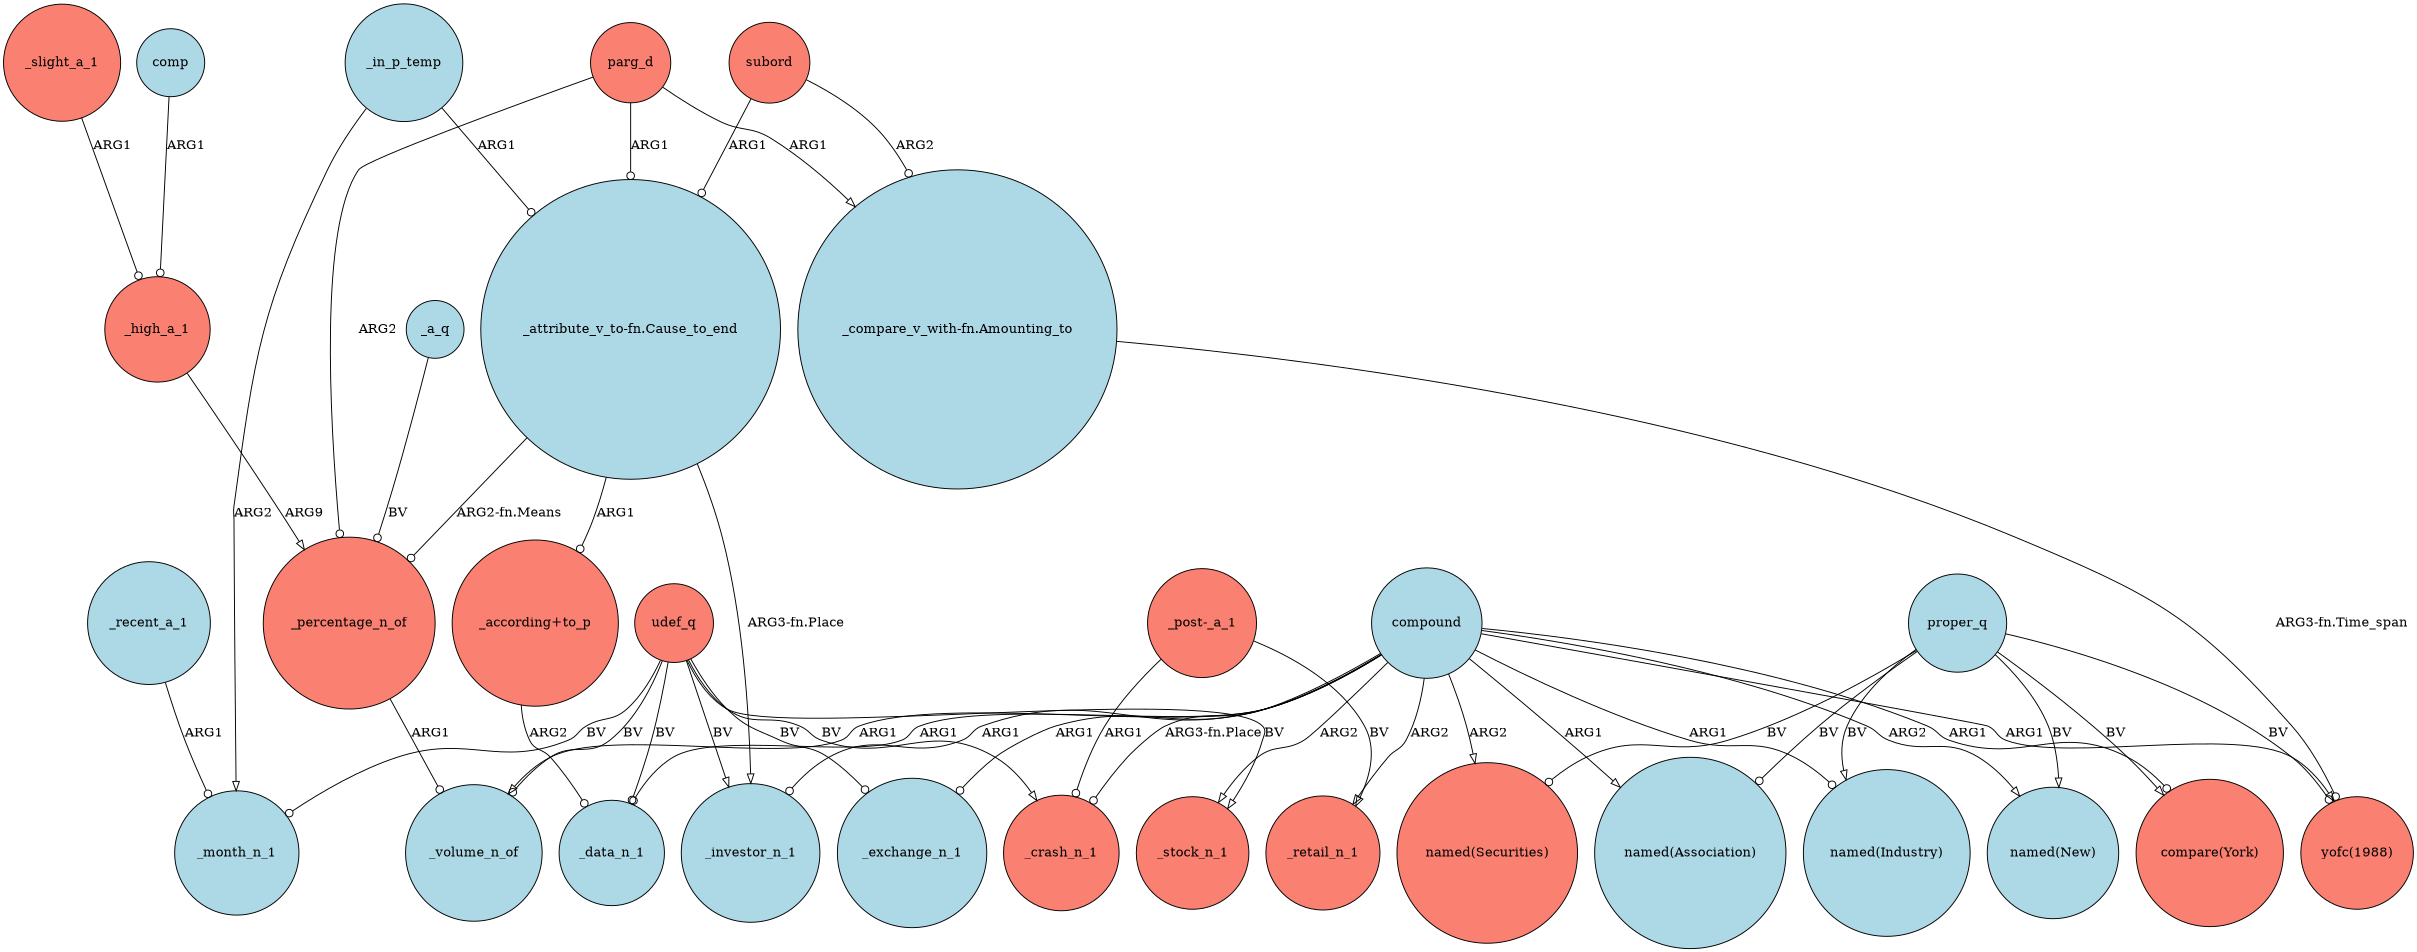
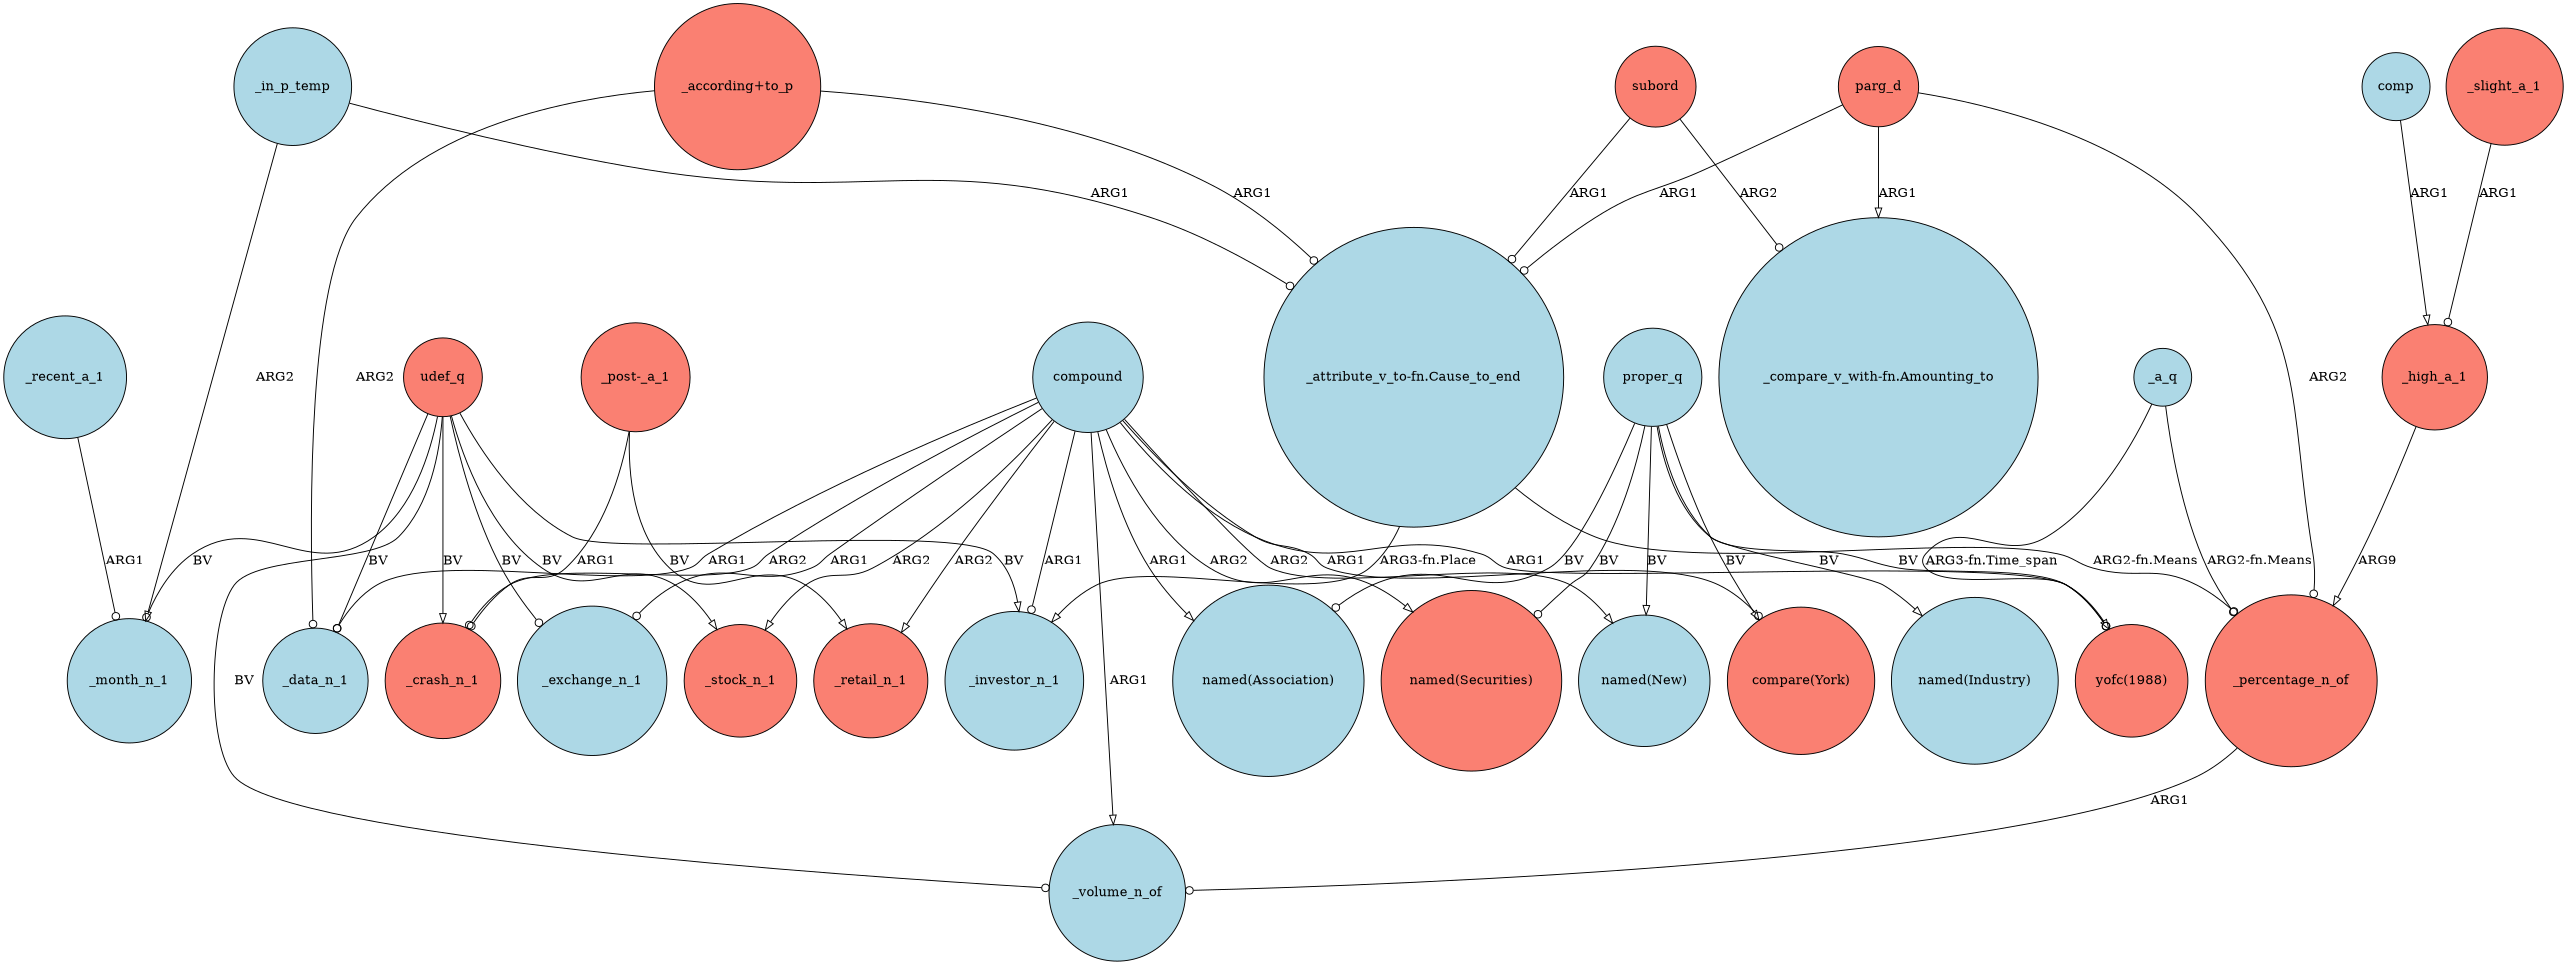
  digraph {
    node [fillcolor=lightblue shape=circle style=filled]
    edge [arrowhead=odot]
    udef_q [fillcolor=salmon]
    _month_n_1
    _volume_n_of
    _crash_n_1 [fillcolor=salmon]
    _data_n_1
    _exchange_n_1
    _stock_n_1 [fillcolor=salmon]
    _investor_n_1
    _retail_n_1 [fillcolor=salmon]
    compound
    "named(Securities)" [fillcolor=salmon]
    "named(New)"
    "named(Industry)"
    "yofc(1988)" [fillcolor=salmon]
    "named(Association)"
    n16 [fillcolor=salmon label="compare(York)"]
    "_post-_a_1" [fillcolor=salmon]
    parg_d [fillcolor=salmon]
    _percentage_n_of [fillcolor=salmon]
    "_attribute_v_to-fn.Cause_to_end"
    "_compare_v_with-fn.Amounting_to"
    proper_q
    subord [fillcolor=salmon]
    _slight_a_1 [fillcolor=salmon]
    _high_a_1 [fillcolor=salmon]
    _recent_a_1
    "_according+to_p" [fillcolor=salmon]
    _in_p_temp
    comp
    _a_q
    udef_q -> _month_n_1 [label=BV]
    udef_q -> _volume_n_of [label=BV]
    udef_q -> _crash_n_1 [arrowhead=onormal label=BV]
    udef_q -> _data_n_1 [label=BV]
    udef_q -> _exchange_n_1 [label=BV]
    udef_q -> _stock_n_1 [arrowhead=onormal label=BV]
    udef_q -> _investor_n_1 [arrowhead=onormal label=BV]
    compound -> _volume_n_of [arrowhead=onormal label=ARG1]
-   compound -> _crash_n_1 [label="ARG3-fn.Place"]
+   compound -> _crash_n_1 [label=ARG2]
    compound -> _data_n_1 [label=ARG1]
    compound -> _exchange_n_1 [label=ARG1]
    compound -> _stock_n_1 [arrowhead=onormal label=ARG2]
    compound -> _investor_n_1 [label=ARG1]
    compound -> _retail_n_1 [arrowhead=onormal label=ARG2]
    compound -> "named(Securities)" [arrowhead=onormal label=ARG2]
    compound -> "named(New)" [arrowhead=onormal label=ARG2]
-   compound -> "named(Industry)" [label=ARG1]
    compound -> "yofc(1988)" [arrowhead=onormal label=ARG1]
    compound -> "named(Association)" [arrowhead=onormal label=ARG1]
    compound -> n16 [label=ARG1]
    "_post-_a_1" -> _crash_n_1 [label=ARG1]
    "_post-_a_1" -> _retail_n_1 [arrowhead=onormal label=BV]
    parg_d -> _percentage_n_of [label=ARG2]
    parg_d -> "_attribute_v_to-fn.Cause_to_end" [label=ARG1]
    parg_d -> "_compare_v_with-fn.Amounting_to" [arrowhead=onormal label=ARG1]
    _percentage_n_of -> _volume_n_of [label=ARG1]
    "_attribute_v_to-fn.Cause_to_end" -> _investor_n_1 [arrowhead=onormal label="ARG3-fn.Place"]
    "_attribute_v_to-fn.Cause_to_end" -> _percentage_n_of [label="ARG2-fn.Means"]
-   "_compare_v_with-fn.Amounting_to" -> "yofc(1988)" [label="ARG3-fn.Time_span"]
+   _a_q -> "yofc(1988)" [label="ARG3-fn.Time_span"]
    proper_q -> "named(Securities)" [label=BV]
    proper_q -> "named(New)" [arrowhead=onormal label=BV]
    proper_q -> "named(Industry)" [arrowhead=onormal label=BV]
    proper_q -> "yofc(1988)" [label=BV]
    proper_q -> "named(Association)" [label=BV]
    proper_q -> n16 [arrowhead=onormal label=BV]
    subord -> "_attribute_v_to-fn.Cause_to_end" [label=ARG1]
    subord -> "_compare_v_with-fn.Amounting_to" [label=ARG2]
    _slight_a_1 -> _high_a_1 [label=ARG1]
    _high_a_1 -> _percentage_n_of [arrowhead=onormal label=ARG9]
    _recent_a_1 -> _month_n_1 [label=ARG1]
    "_according+to_p" -> _data_n_1 [label=ARG2]
-   "_attribute_v_to-fn.Cause_to_end" -> "_according+to_p" [label=ARG1]
+   "_according+to_p" -> "_attribute_v_to-fn.Cause_to_end" [label=ARG1]
    _in_p_temp -> _month_n_1 [arrowhead=onormal label=ARG2]
    _in_p_temp -> "_attribute_v_to-fn.Cause_to_end" [label=ARG1]
-   comp -> _high_a_1 [label=ARG1]
-   _a_q -> _percentage_n_of [label=BV]
+   comp -> _high_a_1 [arrowhead=onormal label=ARG1]
+   _a_q -> _percentage_n_of [label="ARG2-fn.Means"]
  }
